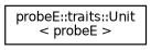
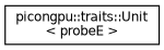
  digraph {
    rankdir=LR
    fontname="DejaVu Sans"
-   n1 [color=black fillcolor=white fontname="DejaVu Sans" fontsize=10 height=0.2 label="probeE::traits::Unit\l\< probeE \>" shape=record style=filled width=0.4]
+   n1 [color=black fillcolor=white fontname="DejaVu Sans" fontsize=10 height=0.2 label="picongpu::traits::Unit\l\< probeE \>" shape=record style=filled width=0.4]
  }
